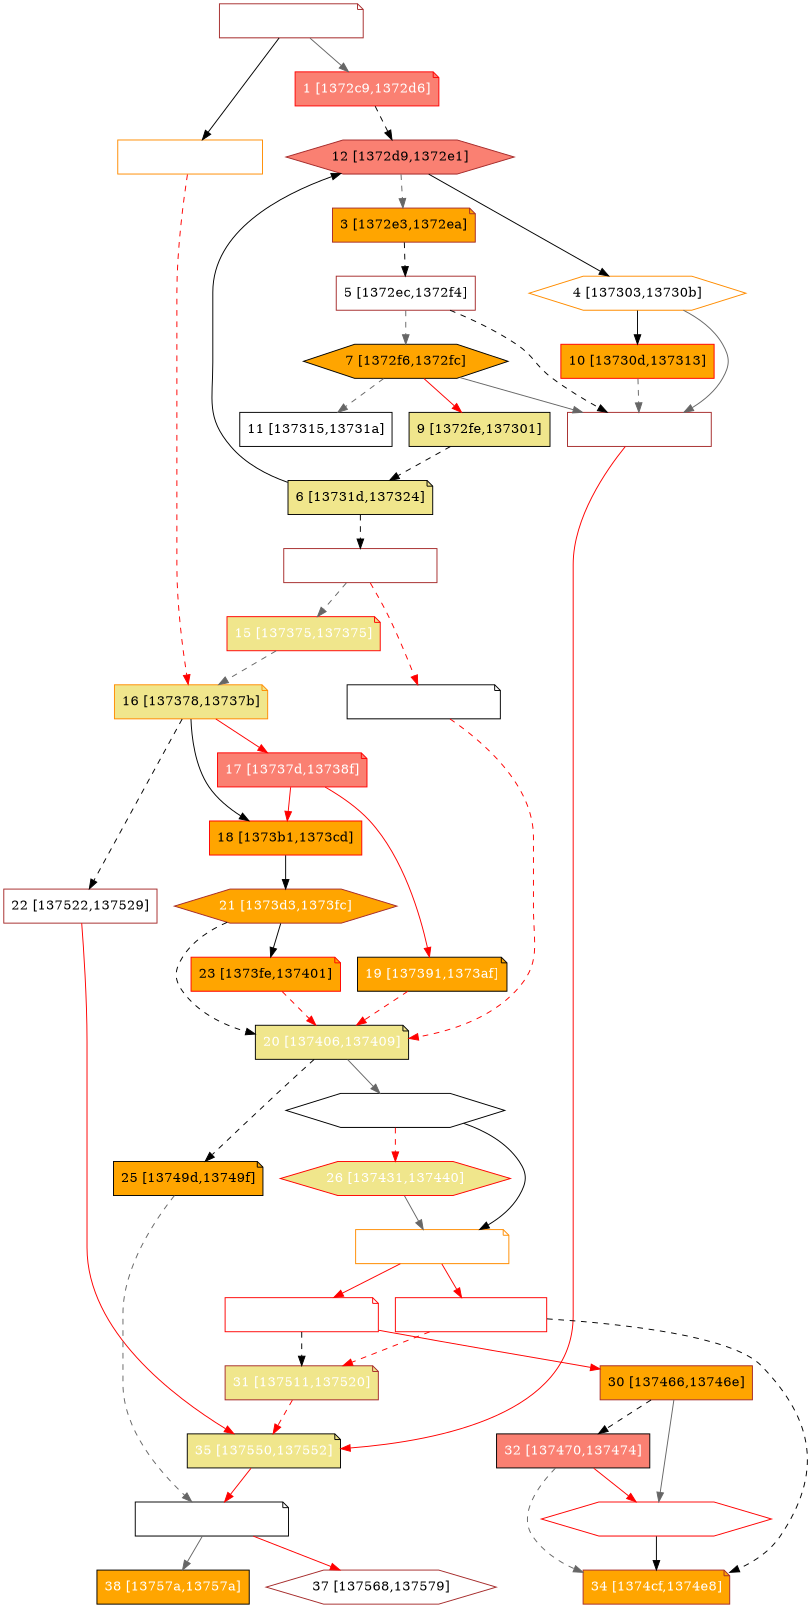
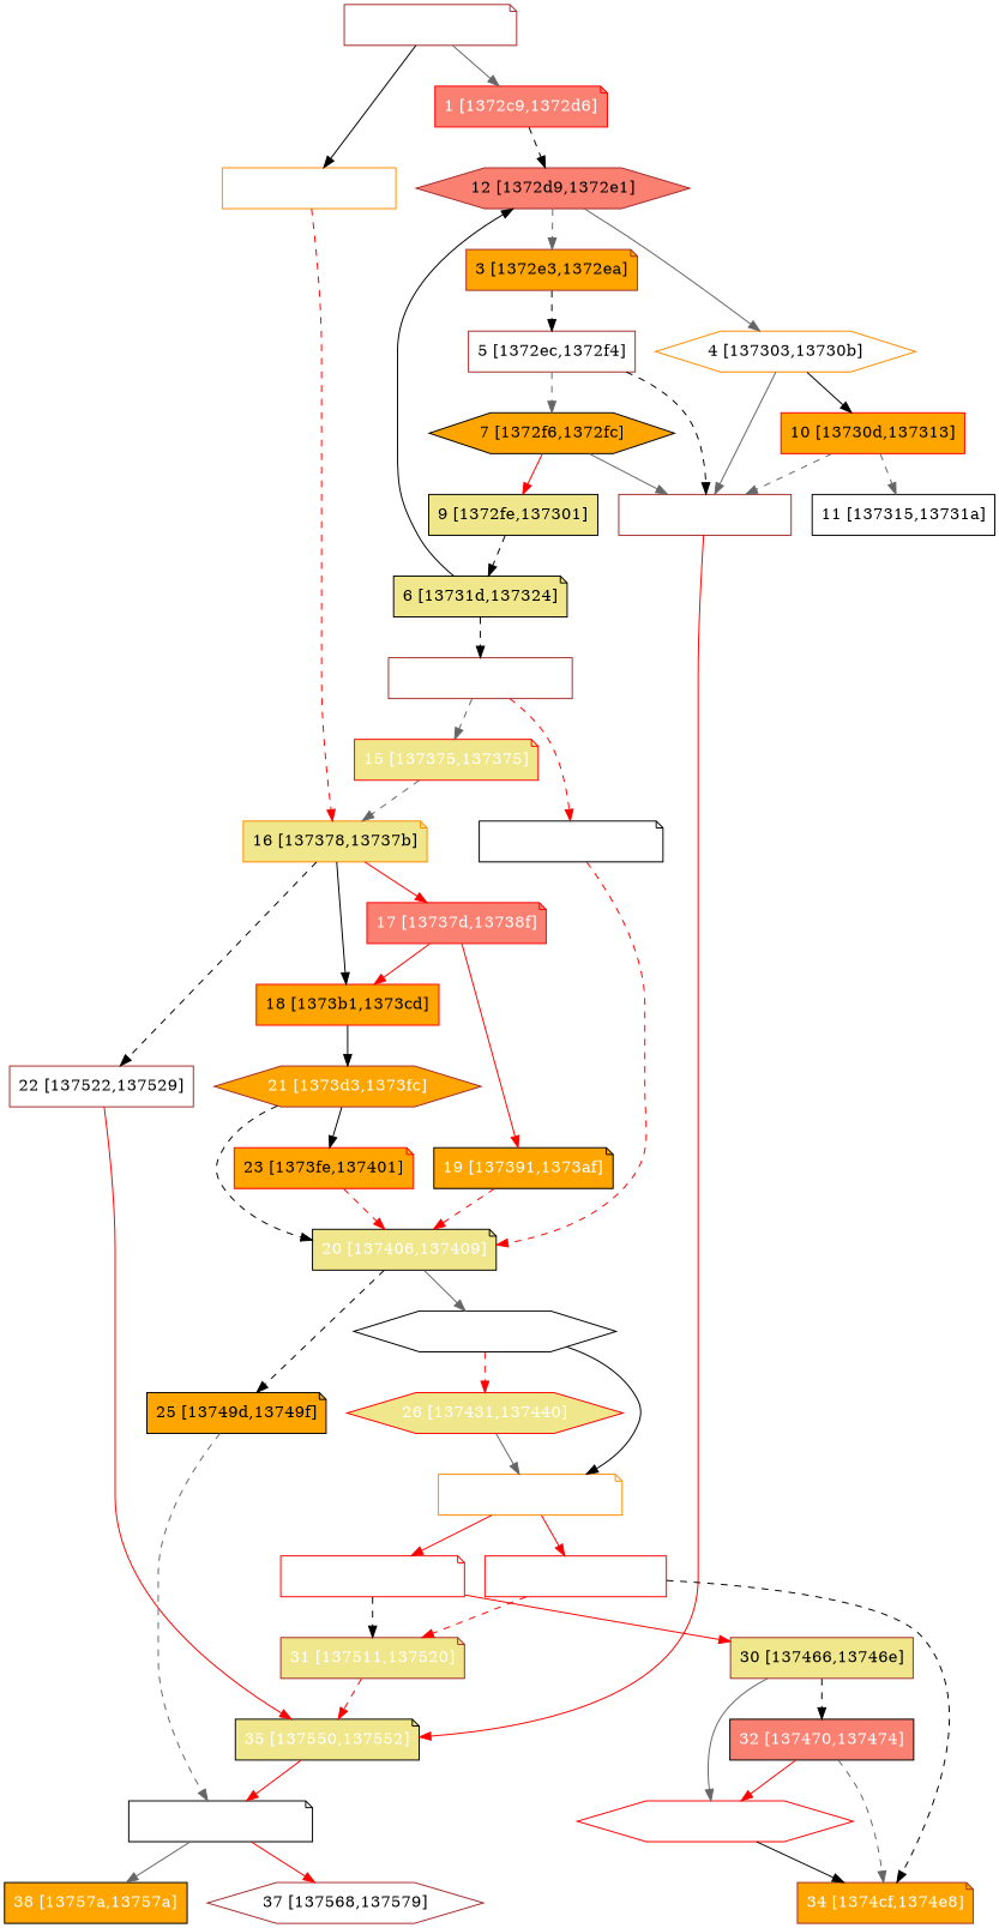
  digraph {
    node [color=black fillcolor=white fontcolor="#ffffff" shape=note style=filled]
    edge [color=black style=solid]
    n1 [color=brown label="0 [137290,1372c3]"]
    n2 [color=red fillcolor=salmon label="1 [1372c9,1372d6]"]
    n3 [color=darkorange label="2 [137359,137369]" shape=box]
    n4 [color=brown fillcolor=salmon fontcolor="#000000" label="12 [1372d9,1372e1]" shape=hexagon]
    n5 [color=darkorange fillcolor=khaki fontcolor="#000000" label="16 [137378,13737b]"]
    n6 [color=brown fillcolor=orange fontcolor="#000000" label="3 [1372e3,1372ea]"]
    n7 [color=darkorange fontcolor="#000000" label="4 [137303,13730b]" shape=hexagon]
    n8 [color=red fillcolor=salmon label="17 [13737d,13738f]"]
    n9 [color=red fillcolor=orange fontcolor="#000000" label="18 [1373b1,1373cd]" shape=box]
    n10 [color=brown fontcolor="#000000" label="22 [137522,137529]" shape=box]
    n11 [color=brown fontcolor="#000000" label="5 [1372ec,1372f4]" shape=box]
    n12 [color=brown label="8 [13736b,13754e]" shape=box]
    n13 [fillcolor=orange fontcolor="#000000" label="7 [1372f6,1372fc]" shape=hexagon]
    n14 [fillcolor=khaki fontcolor="#000000" label="6 [13731d,137324]"]
    n15 [color=brown label="13 [137326,137332]" shape=box]
    n16 [color=red fillcolor=orange fontcolor="#000000" label="10 [13730d,137313]" shape=box]
    n17 [fillcolor=khaki label="35 [137550,137552]"]
    n18 [fontcolor="#000000" label="11 [137315,13731a]" shape=box]
    n19 [fillcolor=khaki fontcolor="#000000" label="9 [1372fe,137301]" shape=box]
    n20 [label="14 [137334,137354]"]
    n21 [color=red fillcolor=khaki label="15 [137375,137375]"]
    n22 [label="36 [137557,137566]"]
    n23 [fillcolor=khaki label="20 [137406,137409]"]
    n24 [label="24 [13740f,13742f]" shape=hexagon]
    n25 [fillcolor=orange fontcolor="#000000" label="25 [13749d,13749f]"]
    n26 [fillcolor=orange label="19 [137391,1373af]"]
    n27 [color=brown fillcolor=orange label="21 [1373d3,1373fc]" shape=hexagon]
    n28 [color=red fillcolor=orange fontcolor="#000000" label="23 [1373fe,137401]"]
    n29 [color=red fillcolor=khaki label="26 [137431,137440]" shape=hexagon]
    n30 [color=darkorange label="27 [137445,137452]"]
    n31 [color=red label="28 [137454,137460]"]
    n32 [color=red label="29 [1374a4,1374cd]" shape=box]
    n33 [color=brown fontcolor="#000000" label="37 [137568,137579]" shape=hexagon]
    n34 [fillcolor=orange label="38 [13757a,13757a]" shape=box]
-   n35 [color=brown fillcolor=orange fontcolor="#000000" label="30 [137466,13746e]" shape=box]
+   n35 [color=brown fillcolor=khaki fontcolor="#000000" label="30 [137466,13746e]" shape=box]
    n36 [color=brown fillcolor=khaki label="31 [137511,137520]"]
    n37 [color=brown fillcolor=orange label="34 [1374cf,1374e8]"]
    n38 [fillcolor=salmon label="32 [137470,137474]" shape=box]
    n39 [color=red label="33 [137476,13749b]" shape=hexagon]
    n1 -> n2 [color=gray40]
    n1 -> n3
    n2 -> n4 [style=dashed]
    n3 -> n5 [color=red style=dashed]
    n4 -> n6 [color=gray40 style=dashed]
-   n4 -> n7
+   n4 -> n7 [color=gray40]
    n5 -> n8 [color=red]
    n5 -> n9
    n5 -> n10 [style=dashed]
    n6 -> n11 [style=dashed]
    n7 -> n12 [color=gray40]
    n7 -> n16
    n8 -> n9 [color=red]
    n8 -> n26 [color=red]
    n9 -> n27
    n10 -> n17 [color=red]
    n11 -> n12 [style=dashed]
    n11 -> n13 [color=gray40 style=dashed]
    n12 -> n17 [color=red]
    n13 -> n12 [color=gray40]
    n13 -> n19 [color=red]
    n14 -> n4
    n14 -> n15 [style=dashed]
    n15 -> n20 [color=red style=dashed]
    n15 -> n21 [color=gray40 style=dashed]
    n16 -> n12 [color=gray40 style=dashed]
-   n13 -> n18 [color=gray40 style=dashed]
+   n16 -> n18 [color=gray40 style=dashed]
    n17 -> n22 [color=red]
    n19 -> n14 [style=dashed]
    n20 -> n23 [color=red style=dashed]
    n21 -> n5 [color=gray40 style=dashed]
    n22 -> n33 [color=red]
    n22 -> n34 [color=gray40]
    n23 -> n24 [color=gray40]
    n23 -> n25 [style=dashed]
    n24 -> n29 [color=red style=dashed]
    n24 -> n30
    n25 -> n22 [color=gray40 style=dashed]
    n26 -> n23 [color=red style=dashed]
    n27 -> n23 [style=dashed]
    n27 -> n28
    n28 -> n23 [color=red style=dashed]
    n29 -> n30 [color=gray40]
    n30 -> n31 [color=red]
    n30 -> n32 [color=red]
    n31 -> n35 [color=red]
    n31 -> n36 [style=dashed]
    n32 -> n36 [color=red style=dashed]
    n32 -> n37 [style=dashed]
    n35 -> n38 [style=dashed]
    n35 -> n39 [color=gray40]
    n36 -> n17 [color=red style=dashed]
    n38 -> n37 [color=gray40 style=dashed]
    n38 -> n39 [color=red]
    n39 -> n37
  }
